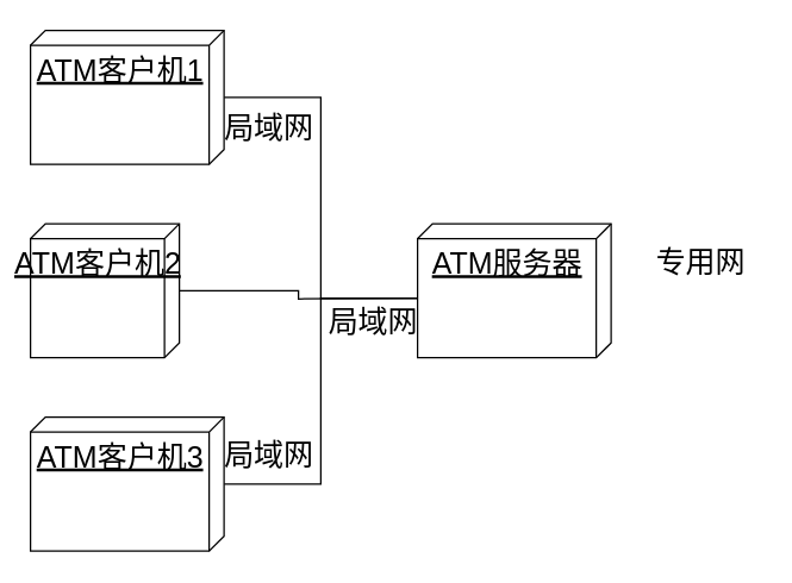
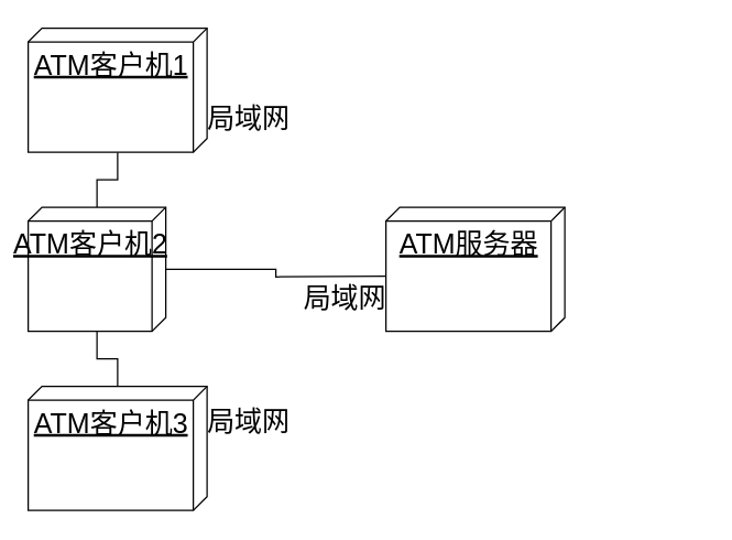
  <mxCell id="0" />
  <mxCell id="1" parent="0" />
  <mxCell id="2" value="ATM服务器" style="verticalAlign=top;align=center;spacingTop=8;spacingLeft=2;spacingRight=12;shape=cube;size=10;direction=south;fontStyle=4;html=1;fontSize=20;" vertex="1" parent="1"><mxGeometry x="280" y="150" width="130" height="90" as="geometry" /></mxCell>
- <mxCell id="3" style="edgeStyle=orthogonalEdgeStyle;rounded=0;orthogonalLoop=1;jettySize=auto;html=1;entryX=0;entryY=0;entryDx=50;entryDy=130;entryPerimeter=0;fontSize=20;endArrow=none;endFill=0;" edge="1" parent="1" source="4" target="2"><mxGeometry relative="1" as="geometry" /></mxCell>
+ <mxCell id="3" style="edgeStyle=orthogonalEdgeStyle;rounded=0;orthogonalLoop=1;jettySize=auto;html=1;fontSize=20;endArrow=none;endFill=0;" edge="1" parent="1" source="4" target="6"><mxGeometry relative="1" as="geometry" /></mxCell>
  <mxCell id="4" value="ATM客户机1" style="verticalAlign=top;align=center;spacingTop=8;spacingLeft=2;spacingRight=12;shape=cube;size=10;direction=south;fontStyle=4;html=1;fontSize=20;" vertex="1" parent="1"><mxGeometry x="20" y="20" width="130" height="90" as="geometry" /></mxCell>
  <mxCell id="5" style="edgeStyle=orthogonalEdgeStyle;rounded=0;orthogonalLoop=1;jettySize=auto;html=1;fontSize=20;endArrow=none;endFill=0;" edge="1" parent="1" source="6"><mxGeometry relative="1" as="geometry"><mxPoint x="280" y="200" as="targetPoint" /></mxGeometry></mxCell>
  <mxCell id="6" value="ATM客户机2" style="verticalAlign=top;align=center;spacingTop=8;spacingLeft=2;spacingRight=12;shape=cube;size=10;direction=south;fontStyle=4;html=1;fontSize=20;" vertex="1" parent="1"><mxGeometry x="20" y="150" width="100" height="90" as="geometry" /></mxCell>
- <mxCell id="7" style="edgeStyle=orthogonalEdgeStyle;rounded=0;orthogonalLoop=1;jettySize=auto;html=1;entryX=0;entryY=0;entryDx=50;entryDy=130;entryPerimeter=0;fontSize=20;endArrow=none;endFill=0;" edge="1" parent="1" source="8" target="2"><mxGeometry relative="1" as="geometry" /></mxCell>
+ <mxCell id="7" style="edgeStyle=orthogonalEdgeStyle;rounded=0;orthogonalLoop=1;jettySize=auto;html=1;fontSize=20;endArrow=none;endFill=0;" edge="1" parent="1" source="8" target="6"><mxGeometry relative="1" as="geometry" /></mxCell>
  <mxCell id="8" value="ATM客户机3" style="verticalAlign=top;align=center;spacingTop=8;spacingLeft=2;spacingRight=12;shape=cube;size=10;direction=south;fontStyle=4;html=1;fontSize=20;" vertex="1" parent="1"><mxGeometry x="20" y="280" width="130" height="90" as="geometry" /></mxCell>
  <mxCell id="9" value="局域网" style="text;html=1;align=center;verticalAlign=middle;resizable=0;points=[];autosize=1;strokeColor=none;fillColor=none;fontSize=20;" vertex="1" parent="1"><mxGeometry x="140" y="290" width="80" height="30" as="geometry" /></mxCell>
  <mxCell id="10" value="局域网" style="text;html=1;align=center;verticalAlign=middle;resizable=0;points=[];autosize=1;strokeColor=none;fillColor=none;fontSize=20;" vertex="1" parent="1"><mxGeometry x="210" y="200" width="80" height="30" as="geometry" /></mxCell>
  <mxCell id="11" value="局域网" style="text;html=1;align=center;verticalAlign=middle;resizable=0;points=[];autosize=1;strokeColor=none;fillColor=none;fontSize=20;" vertex="1" parent="1"><mxGeometry x="140" y="70" width="80" height="30" as="geometry" /></mxCell>
- <mxCell id="12" value="专用网" style="text;html=1;align=center;verticalAlign=middle;resizable=0;points=[];autosize=1;strokeColor=none;fillColor=none;fontSize=20;" vertex="1" parent="1"><mxGeometry x="430" y="160" width="80" height="30" as="geometry" /></mxCell>
